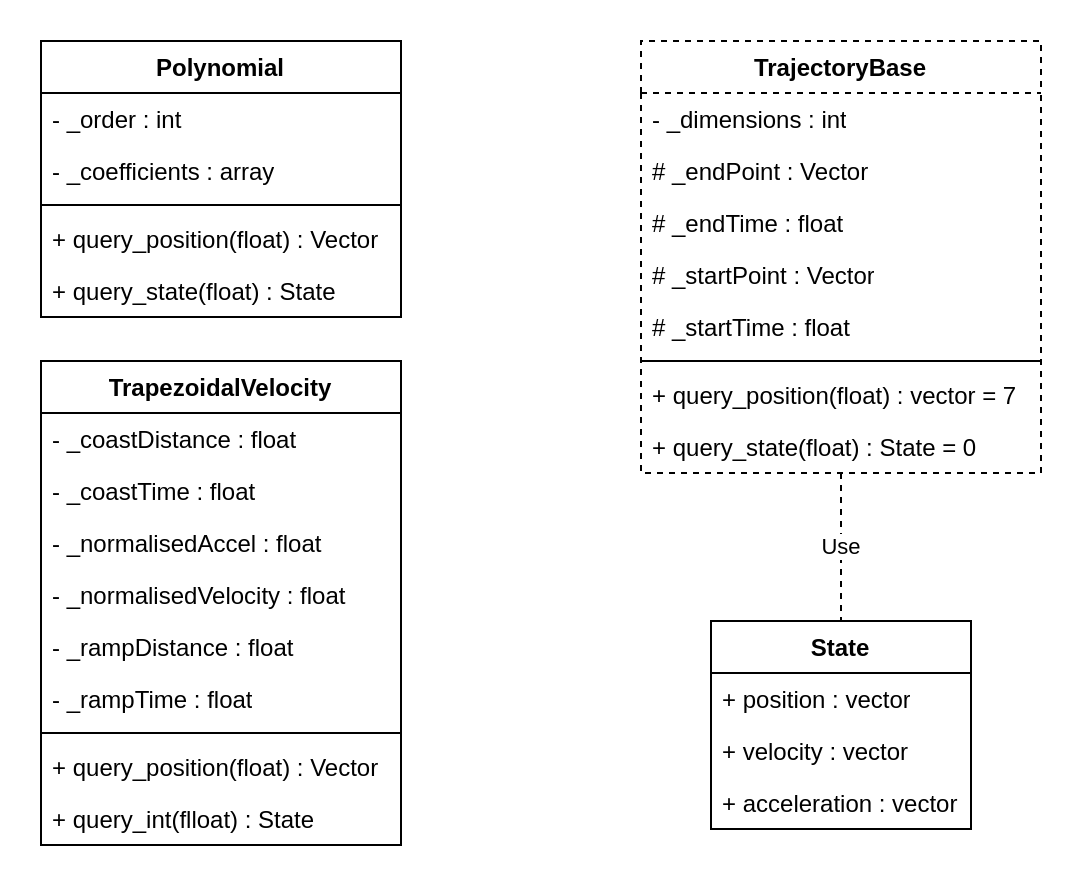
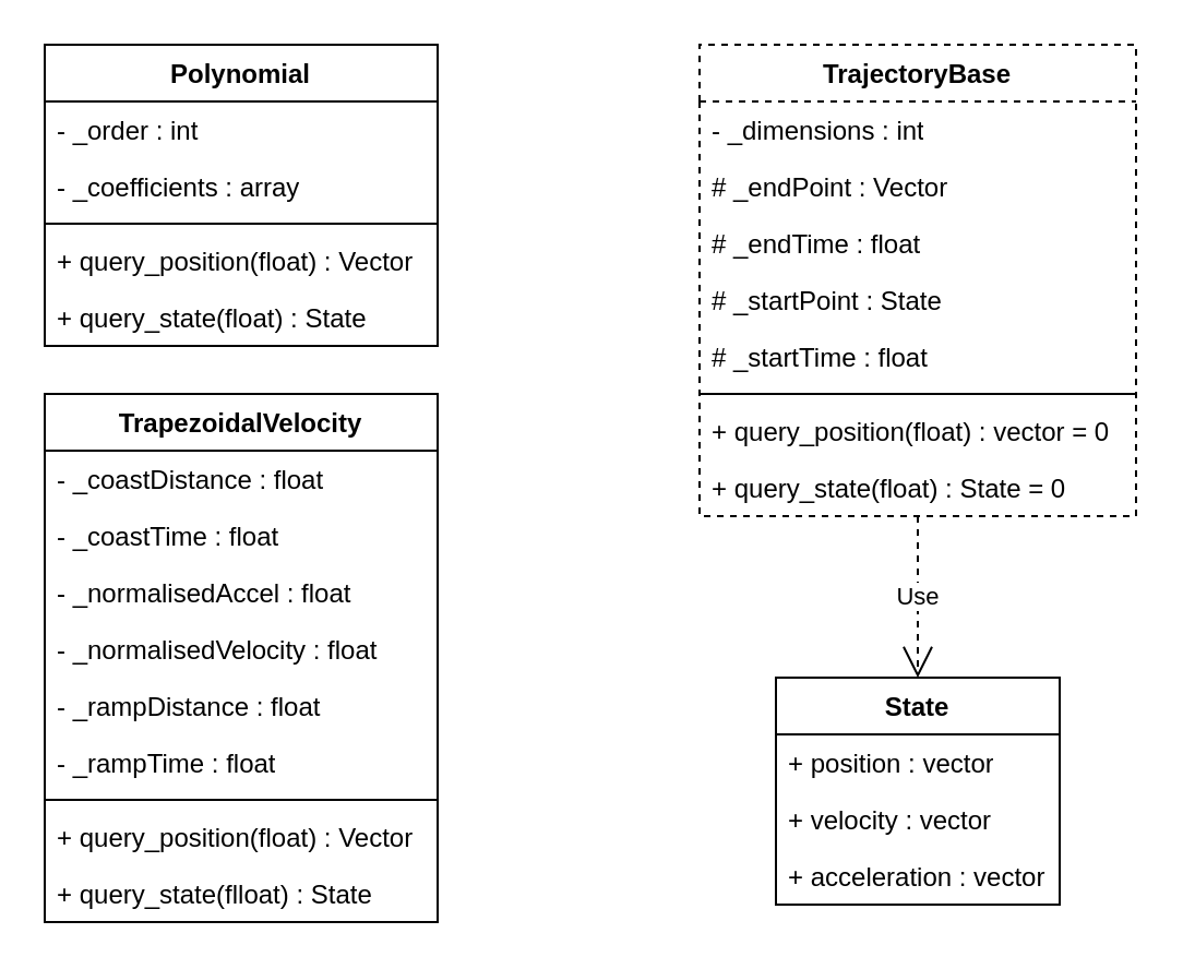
  <mxCell id="0" />
  <mxCell id="1" parent="0" />
  <mxCell id="2" value="TrajectoryBase" style="swimlane;fontStyle=1;align=center;verticalAlign=top;childLayout=stackLayout;horizontal=1;startSize=26;horizontalStack=0;resizeParent=1;resizeParentMax=0;resizeLast=0;collapsible=1;marginBottom=0;whiteSpace=wrap;html=1;dashed=1;" parent="1" vertex="1"><mxGeometry x="320" y="20" width="200" height="216" as="geometry" /></mxCell>
  <mxCell id="3" value="- _dimensions : int" style="text;strokeColor=none;fillColor=none;align=left;verticalAlign=top;spacingLeft=4;spacingRight=4;overflow=hidden;rotatable=0;points=[[0,0.5],[1,0.5]];portConstraint=eastwest;whiteSpace=wrap;html=1;" parent="2" vertex="1"><mxGeometry y="26" width="200" height="26" as="geometry" /></mxCell>
  <mxCell id="4" value="# _endPoint : Vector" style="text;strokeColor=none;fillColor=none;align=left;verticalAlign=top;spacingLeft=4;spacingRight=4;overflow=hidden;rotatable=0;points=[[0,0.5],[1,0.5]];portConstraint=eastwest;whiteSpace=wrap;html=1;" vertex="1" parent="2"><mxGeometry y="52" width="200" height="26" as="geometry" /></mxCell>
  <mxCell id="5" value="# _endTime : float" style="text;strokeColor=none;fillColor=none;align=left;verticalAlign=top;spacingLeft=4;spacingRight=4;overflow=hidden;rotatable=0;points=[[0,0.5],[1,0.5]];portConstraint=eastwest;whiteSpace=wrap;html=1;" parent="2" vertex="1"><mxGeometry y="78" width="200" height="26" as="geometry" /></mxCell>
- <mxCell id="6" value="# _startPoint : Vector" style="text;strokeColor=none;fillColor=none;align=left;verticalAlign=top;spacingLeft=4;spacingRight=4;overflow=hidden;rotatable=0;points=[[0,0.5],[1,0.5]];portConstraint=eastwest;whiteSpace=wrap;html=1;" vertex="1" parent="2"><mxGeometry y="104" width="200" height="26" as="geometry" /></mxCell>
+ <mxCell id="6" value="# _startPoint : State" style="text;strokeColor=none;fillColor=none;align=left;verticalAlign=top;spacingLeft=4;spacingRight=4;overflow=hidden;rotatable=0;points=[[0,0.5],[1,0.5]];portConstraint=eastwest;whiteSpace=wrap;html=1;" vertex="1" parent="2"><mxGeometry y="104" width="200" height="26" as="geometry" /></mxCell>
  <mxCell id="7" value="# _startTime : float" style="text;strokeColor=none;fillColor=none;align=left;verticalAlign=top;spacingLeft=4;spacingRight=4;overflow=hidden;rotatable=0;points=[[0,0.5],[1,0.5]];portConstraint=eastwest;whiteSpace=wrap;html=1;" parent="2" vertex="1"><mxGeometry y="130" width="200" height="26" as="geometry" /></mxCell>
  <mxCell id="8" value="" style="line;strokeWidth=1;fillColor=none;align=left;verticalAlign=middle;spacingTop=-1;spacingLeft=3;spacingRight=3;rotatable=0;labelPosition=right;points=[];portConstraint=eastwest;strokeColor=inherit;" parent="2" vertex="1"><mxGeometry y="156" width="200" height="8" as="geometry" /></mxCell>
- <mxCell id="9" value="+ query_position(float) : vector = 7" style="text;strokeColor=none;fillColor=none;align=left;verticalAlign=top;spacingLeft=4;spacingRight=4;overflow=hidden;rotatable=0;points=[[0,0.5],[1,0.5]];portConstraint=eastwest;whiteSpace=wrap;html=1;" parent="2" vertex="1"><mxGeometry y="164" width="200" height="26" as="geometry" /></mxCell>
+ <mxCell id="9" value="+ query_position(float) : vector = 0" style="text;strokeColor=none;fillColor=none;align=left;verticalAlign=top;spacingLeft=4;spacingRight=4;overflow=hidden;rotatable=0;points=[[0,0.5],[1,0.5]];portConstraint=eastwest;whiteSpace=wrap;html=1;" parent="2" vertex="1"><mxGeometry y="164" width="200" height="26" as="geometry" /></mxCell>
  <mxCell id="10" value="+ query_state(float) : State = 0" style="text;strokeColor=none;fillColor=none;align=left;verticalAlign=top;spacingLeft=4;spacingRight=4;overflow=hidden;rotatable=0;points=[[0,0.5],[1,0.5]];portConstraint=eastwest;whiteSpace=wrap;html=1;" parent="2" vertex="1"><mxGeometry y="190" width="200" height="26" as="geometry" /></mxCell>
  <mxCell id="11" value="Polynomial" style="swimlane;fontStyle=1;align=center;verticalAlign=top;childLayout=stackLayout;horizontal=1;startSize=26;horizontalStack=0;resizeParent=1;resizeParentMax=0;resizeLast=0;collapsible=1;marginBottom=0;whiteSpace=wrap;html=1;" parent="1" vertex="1"><mxGeometry x="20" y="20" width="180" height="138" as="geometry" /></mxCell>
  <mxCell id="12" value="- _order : int" style="text;strokeColor=none;fillColor=none;align=left;verticalAlign=top;spacingLeft=4;spacingRight=4;overflow=hidden;rotatable=0;points=[[0,0.5],[1,0.5]];portConstraint=eastwest;whiteSpace=wrap;html=1;" parent="11" vertex="1"><mxGeometry y="26" width="180" height="26" as="geometry" /></mxCell>
  <mxCell id="13" value="- _coefficients : array" style="text;strokeColor=none;fillColor=none;align=left;verticalAlign=top;spacingLeft=4;spacingRight=4;overflow=hidden;rotatable=0;points=[[0,0.5],[1,0.5]];portConstraint=eastwest;whiteSpace=wrap;html=1;" parent="11" vertex="1"><mxGeometry y="52" width="180" height="26" as="geometry" /></mxCell>
  <mxCell id="14" value="" style="line;strokeWidth=1;fillColor=none;align=left;verticalAlign=middle;spacingTop=-1;spacingLeft=3;spacingRight=3;rotatable=0;labelPosition=right;points=[];portConstraint=eastwest;strokeColor=inherit;" parent="11" vertex="1"><mxGeometry y="78" width="180" height="8" as="geometry" /></mxCell>
  <mxCell id="15" value="+ query_position(float) : Vector" style="text;strokeColor=none;fillColor=none;align=left;verticalAlign=top;spacingLeft=4;spacingRight=4;overflow=hidden;rotatable=0;points=[[0,0.5],[1,0.5]];portConstraint=eastwest;whiteSpace=wrap;html=1;" parent="11" vertex="1"><mxGeometry y="86" width="180" height="26" as="geometry" /></mxCell>
  <mxCell id="16" value="+ query_state(float) : State" style="text;strokeColor=none;fillColor=none;align=left;verticalAlign=top;spacingLeft=4;spacingRight=4;overflow=hidden;rotatable=0;points=[[0,0.5],[1,0.5]];portConstraint=eastwest;whiteSpace=wrap;html=1;" parent="11" vertex="1"><mxGeometry y="112" width="180" height="26" as="geometry" /></mxCell>
  <mxCell id="17" value="TrapezoidalVelocity" style="swimlane;fontStyle=1;align=center;verticalAlign=top;childLayout=stackLayout;horizontal=1;startSize=26;horizontalStack=0;resizeParent=1;resizeParentMax=0;resizeLast=0;collapsible=1;marginBottom=0;whiteSpace=wrap;html=1;" parent="1" vertex="1"><mxGeometry x="20" y="180" width="180" height="242" as="geometry" /></mxCell>
  <mxCell id="18" value="- _coastDistance : float" style="text;strokeColor=none;fillColor=none;align=left;verticalAlign=top;spacingLeft=4;spacingRight=4;overflow=hidden;rotatable=0;points=[[0,0.5],[1,0.5]];portConstraint=eastwest;whiteSpace=wrap;html=1;" parent="17" vertex="1"><mxGeometry y="26" width="180" height="26" as="geometry" /></mxCell>
  <mxCell id="19" value="- _coastTime : float" style="text;strokeColor=none;fillColor=none;align=left;verticalAlign=top;spacingLeft=4;spacingRight=4;overflow=hidden;rotatable=0;points=[[0,0.5],[1,0.5]];portConstraint=eastwest;whiteSpace=wrap;html=1;" parent="17" vertex="1"><mxGeometry y="52" width="180" height="26" as="geometry" /></mxCell>
  <mxCell id="20" value="- _normalisedAccel : float" style="text;strokeColor=none;fillColor=none;align=left;verticalAlign=top;spacingLeft=4;spacingRight=4;overflow=hidden;rotatable=0;points=[[0,0.5],[1,0.5]];portConstraint=eastwest;whiteSpace=wrap;html=1;" parent="17" vertex="1"><mxGeometry y="78" width="180" height="26" as="geometry" /></mxCell>
  <mxCell id="21" value="- _normalisedVelocity : float" style="text;strokeColor=none;fillColor=none;align=left;verticalAlign=top;spacingLeft=4;spacingRight=4;overflow=hidden;rotatable=0;points=[[0,0.5],[1,0.5]];portConstraint=eastwest;whiteSpace=wrap;html=1;" parent="17" vertex="1"><mxGeometry y="104" width="180" height="26" as="geometry" /></mxCell>
  <mxCell id="22" value="- _rampDistance : float" style="text;strokeColor=none;fillColor=none;align=left;verticalAlign=top;spacingLeft=4;spacingRight=4;overflow=hidden;rotatable=0;points=[[0,0.5],[1,0.5]];portConstraint=eastwest;whiteSpace=wrap;html=1;" parent="17" vertex="1"><mxGeometry y="130" width="180" height="26" as="geometry" /></mxCell>
  <mxCell id="23" value="- _rampTime : float" style="text;strokeColor=none;fillColor=none;align=left;verticalAlign=top;spacingLeft=4;spacingRight=4;overflow=hidden;rotatable=0;points=[[0,0.5],[1,0.5]];portConstraint=eastwest;whiteSpace=wrap;html=1;" parent="17" vertex="1"><mxGeometry y="156" width="180" height="26" as="geometry" /></mxCell>
  <mxCell id="24" value="" style="line;strokeWidth=1;fillColor=none;align=left;verticalAlign=middle;spacingTop=-1;spacingLeft=3;spacingRight=3;rotatable=0;labelPosition=right;points=[];portConstraint=eastwest;strokeColor=inherit;" parent="17" vertex="1"><mxGeometry y="182" width="180" height="8" as="geometry" /></mxCell>
  <mxCell id="25" value="+ query_position(float) : Vector" style="text;strokeColor=none;fillColor=none;align=left;verticalAlign=top;spacingLeft=4;spacingRight=4;overflow=hidden;rotatable=0;points=[[0,0.5],[1,0.5]];portConstraint=eastwest;whiteSpace=wrap;html=1;" parent="17" vertex="1"><mxGeometry y="190" width="180" height="26" as="geometry" /></mxCell>
- <mxCell id="26" value="+ query_int(flloat) : State" style="text;strokeColor=none;fillColor=none;align=left;verticalAlign=top;spacingLeft=4;spacingRight=4;overflow=hidden;rotatable=0;points=[[0,0.5],[1,0.5]];portConstraint=eastwest;whiteSpace=wrap;html=1;" parent="17" vertex="1"><mxGeometry y="216" width="180" height="26" as="geometry" /></mxCell>
+ <mxCell id="26" value="+ query_state(flloat) : State" style="text;strokeColor=none;fillColor=none;align=left;verticalAlign=top;spacingLeft=4;spacingRight=4;overflow=hidden;rotatable=0;points=[[0,0.5],[1,0.5]];portConstraint=eastwest;whiteSpace=wrap;html=1;" parent="17" vertex="1"><mxGeometry y="216" width="180" height="26" as="geometry" /></mxCell>
  <mxCell id="27" value="State" style="swimlane;fontStyle=1;align=center;verticalAlign=top;childLayout=stackLayout;horizontal=1;startSize=26;horizontalStack=0;resizeParent=1;resizeParentMax=0;resizeLast=0;collapsible=1;marginBottom=0;whiteSpace=wrap;html=1;" parent="1" vertex="1"><mxGeometry x="355" y="310" width="130" height="104" as="geometry" /></mxCell>
  <mxCell id="28" value="+ position : vector" style="text;strokeColor=none;fillColor=none;align=left;verticalAlign=top;spacingLeft=4;spacingRight=4;overflow=hidden;rotatable=0;points=[[0,0.5],[1,0.5]];portConstraint=eastwest;whiteSpace=wrap;html=1;" parent="27" vertex="1"><mxGeometry y="26" width="130" height="26" as="geometry" /></mxCell>
  <mxCell id="29" value="+ velocity : vector" style="text;strokeColor=none;fillColor=none;align=left;verticalAlign=top;spacingLeft=4;spacingRight=4;overflow=hidden;rotatable=0;points=[[0,0.5],[1,0.5]];portConstraint=eastwest;whiteSpace=wrap;html=1;" parent="27" vertex="1"><mxGeometry y="52" width="130" height="26" as="geometry" /></mxCell>
  <mxCell id="30" value="+ acceleration : vector" style="text;strokeColor=none;fillColor=none;align=left;verticalAlign=top;spacingLeft=4;spacingRight=4;overflow=hidden;rotatable=0;points=[[0,0.5],[1,0.5]];portConstraint=eastwest;whiteSpace=wrap;html=1;" parent="27" vertex="1"><mxGeometry y="78" width="130" height="26" as="geometry" /></mxCell>
- <mxCell id="31" value="Use" style="endArrow=none;endSize=12;dashed=1;html=1;rounded=0;" parent="1" source="2" target="27" edge="1"><mxGeometry width="160" relative="1" as="geometry"><mxPoint x="370" y="460" as="sourcePoint" /><mxPoint x="530" y="460" as="targetPoint" /></mxGeometry></mxCell>
+ <mxCell id="31" value="Use" style="endArrow=open;endSize=12;dashed=1;html=1;rounded=0;" parent="1" source="2" target="27" edge="1"><mxGeometry width="160" relative="1" as="geometry"><mxPoint x="370" y="460" as="sourcePoint" /><mxPoint x="530" y="460" as="targetPoint" /></mxGeometry></mxCell>
